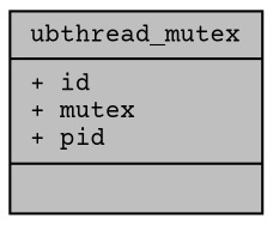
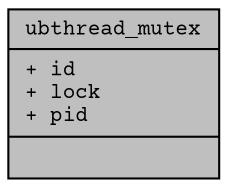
  digraph {
    fontname="Courier Prime"
-   n1 [color=black fillcolor=grey75 fontcolor=black fontname="Courier Prime" fontsize=10 height=0.2 label="{ubthread_mutex\n|+ id\l+ mutex\l+ pid\l|}" shape=record style=filled width=0.4]
+   n1 [color=black fillcolor=grey75 fontcolor=black fontname="Courier Prime" fontsize=10 height=0.2 label="{ubthread_mutex\n|+ id\l+ lock\l+ pid\l|}" shape=record style=filled width=0.4]
  }
